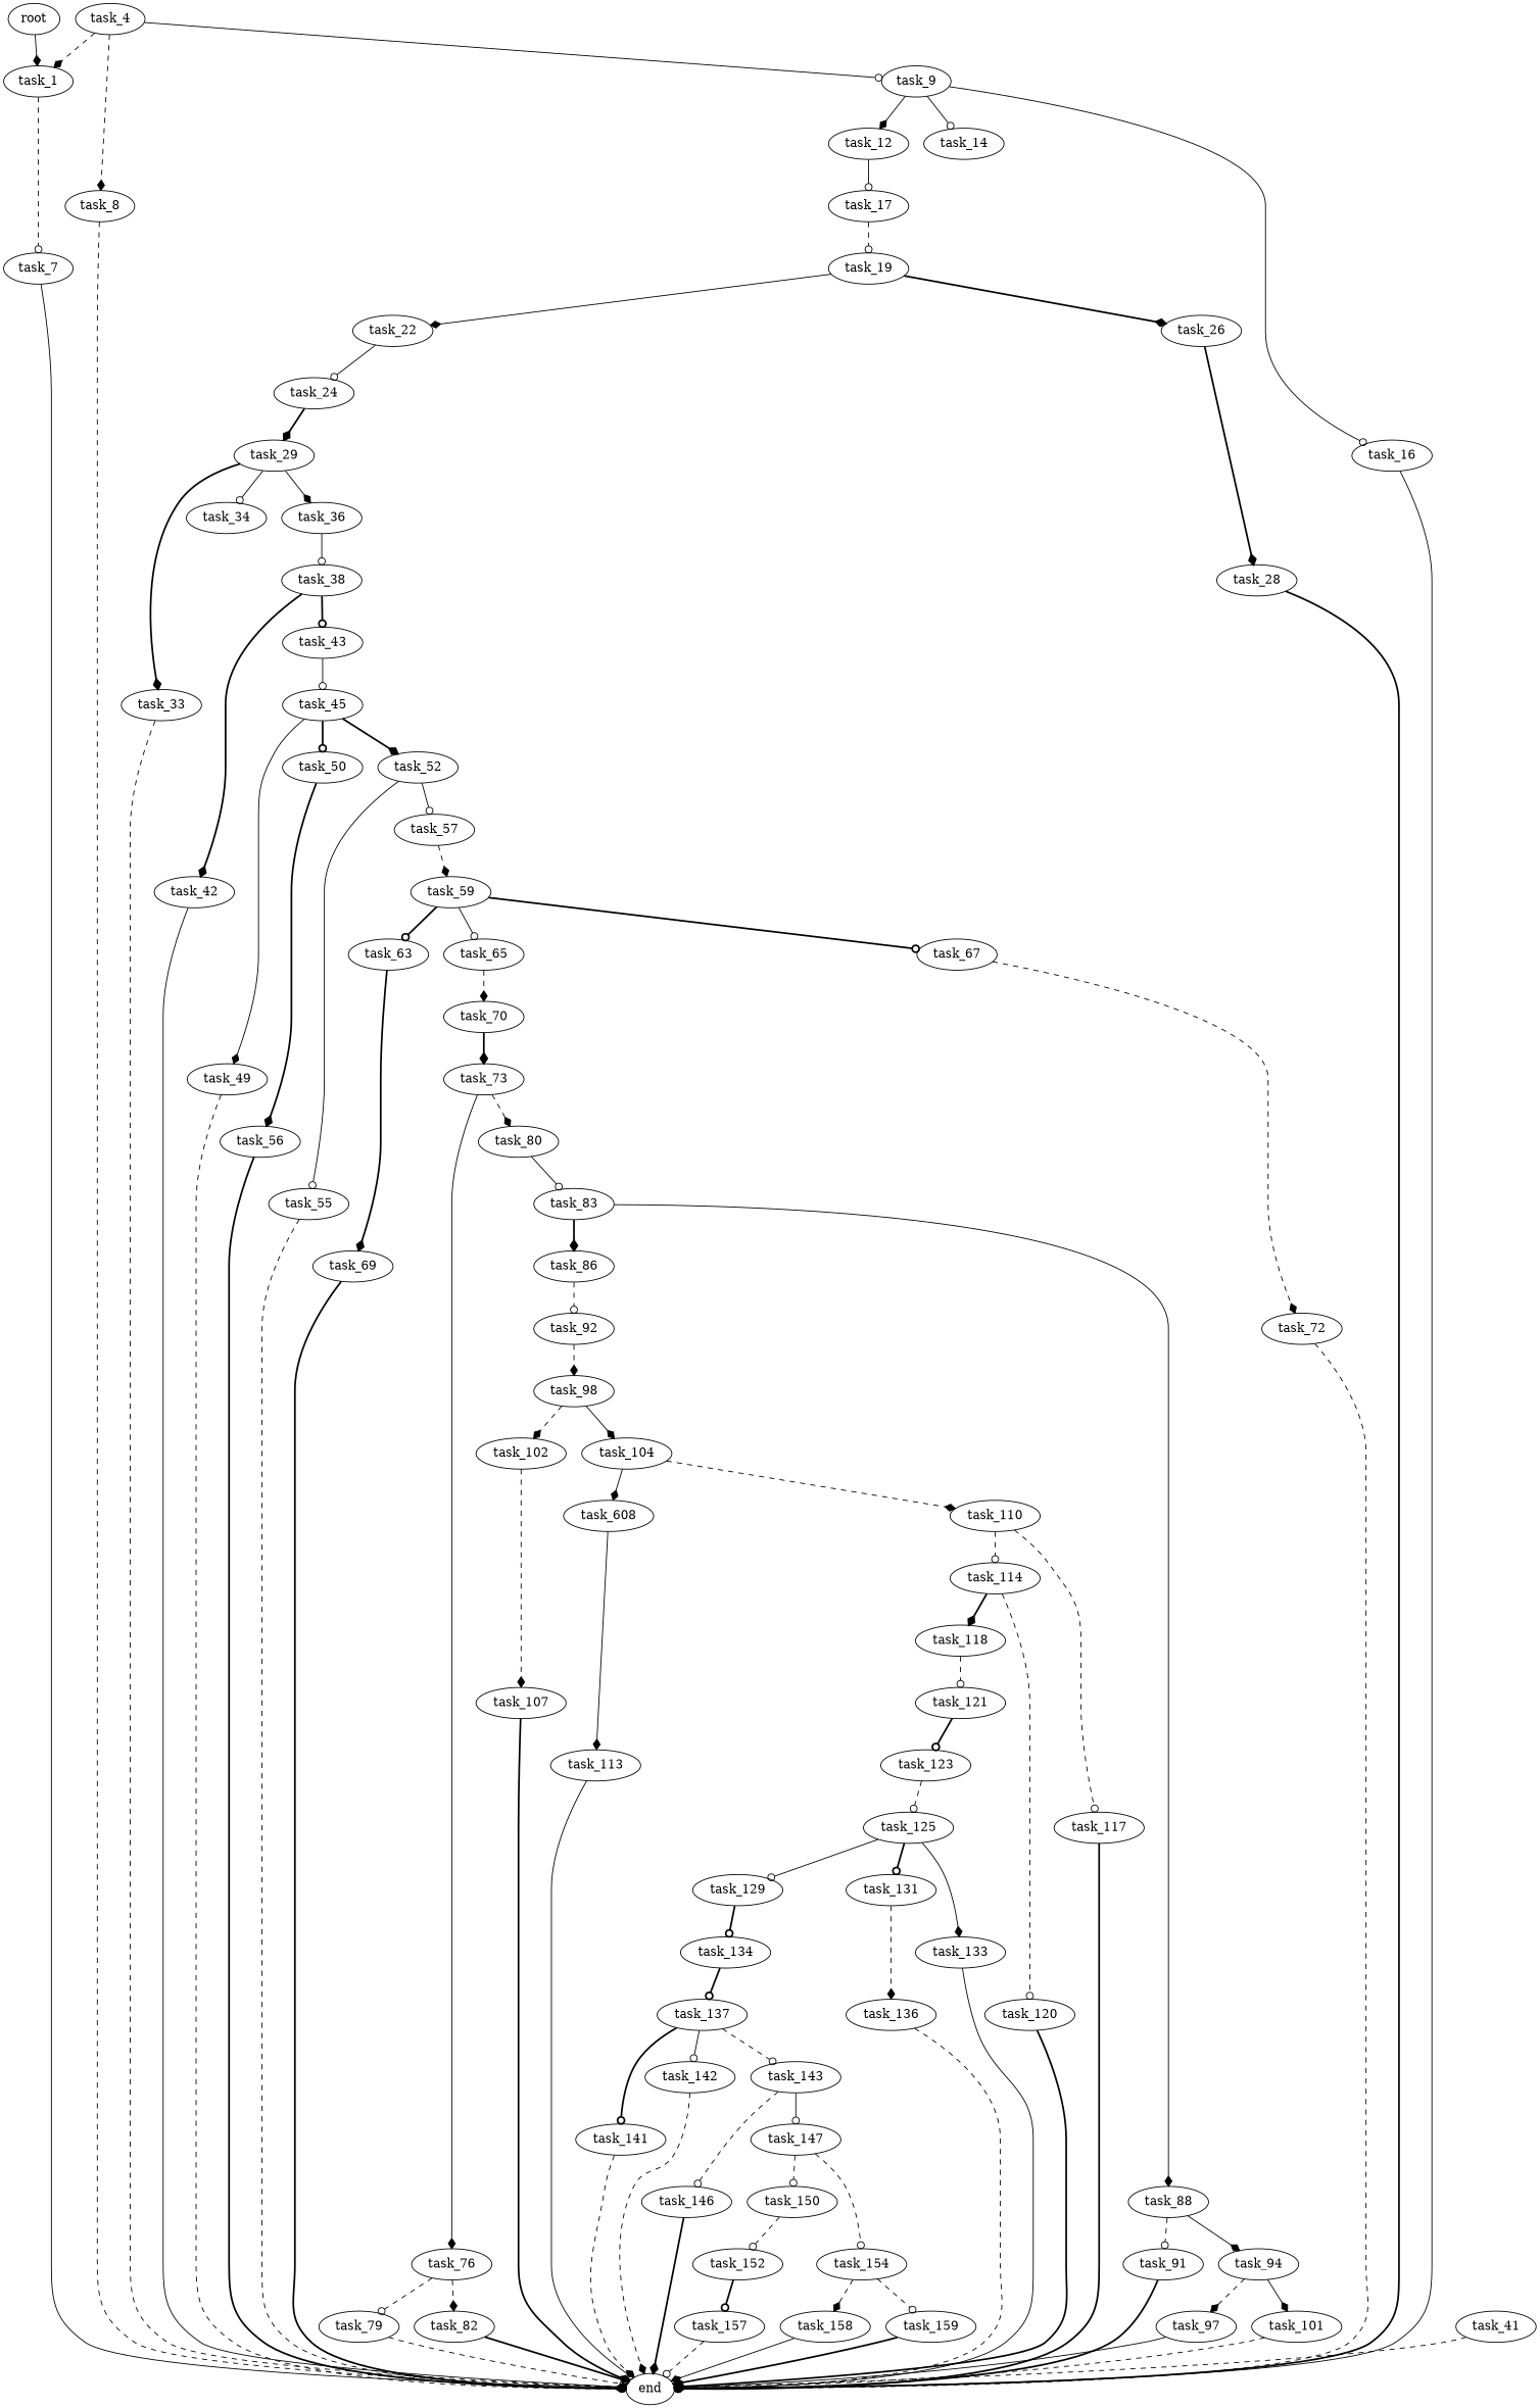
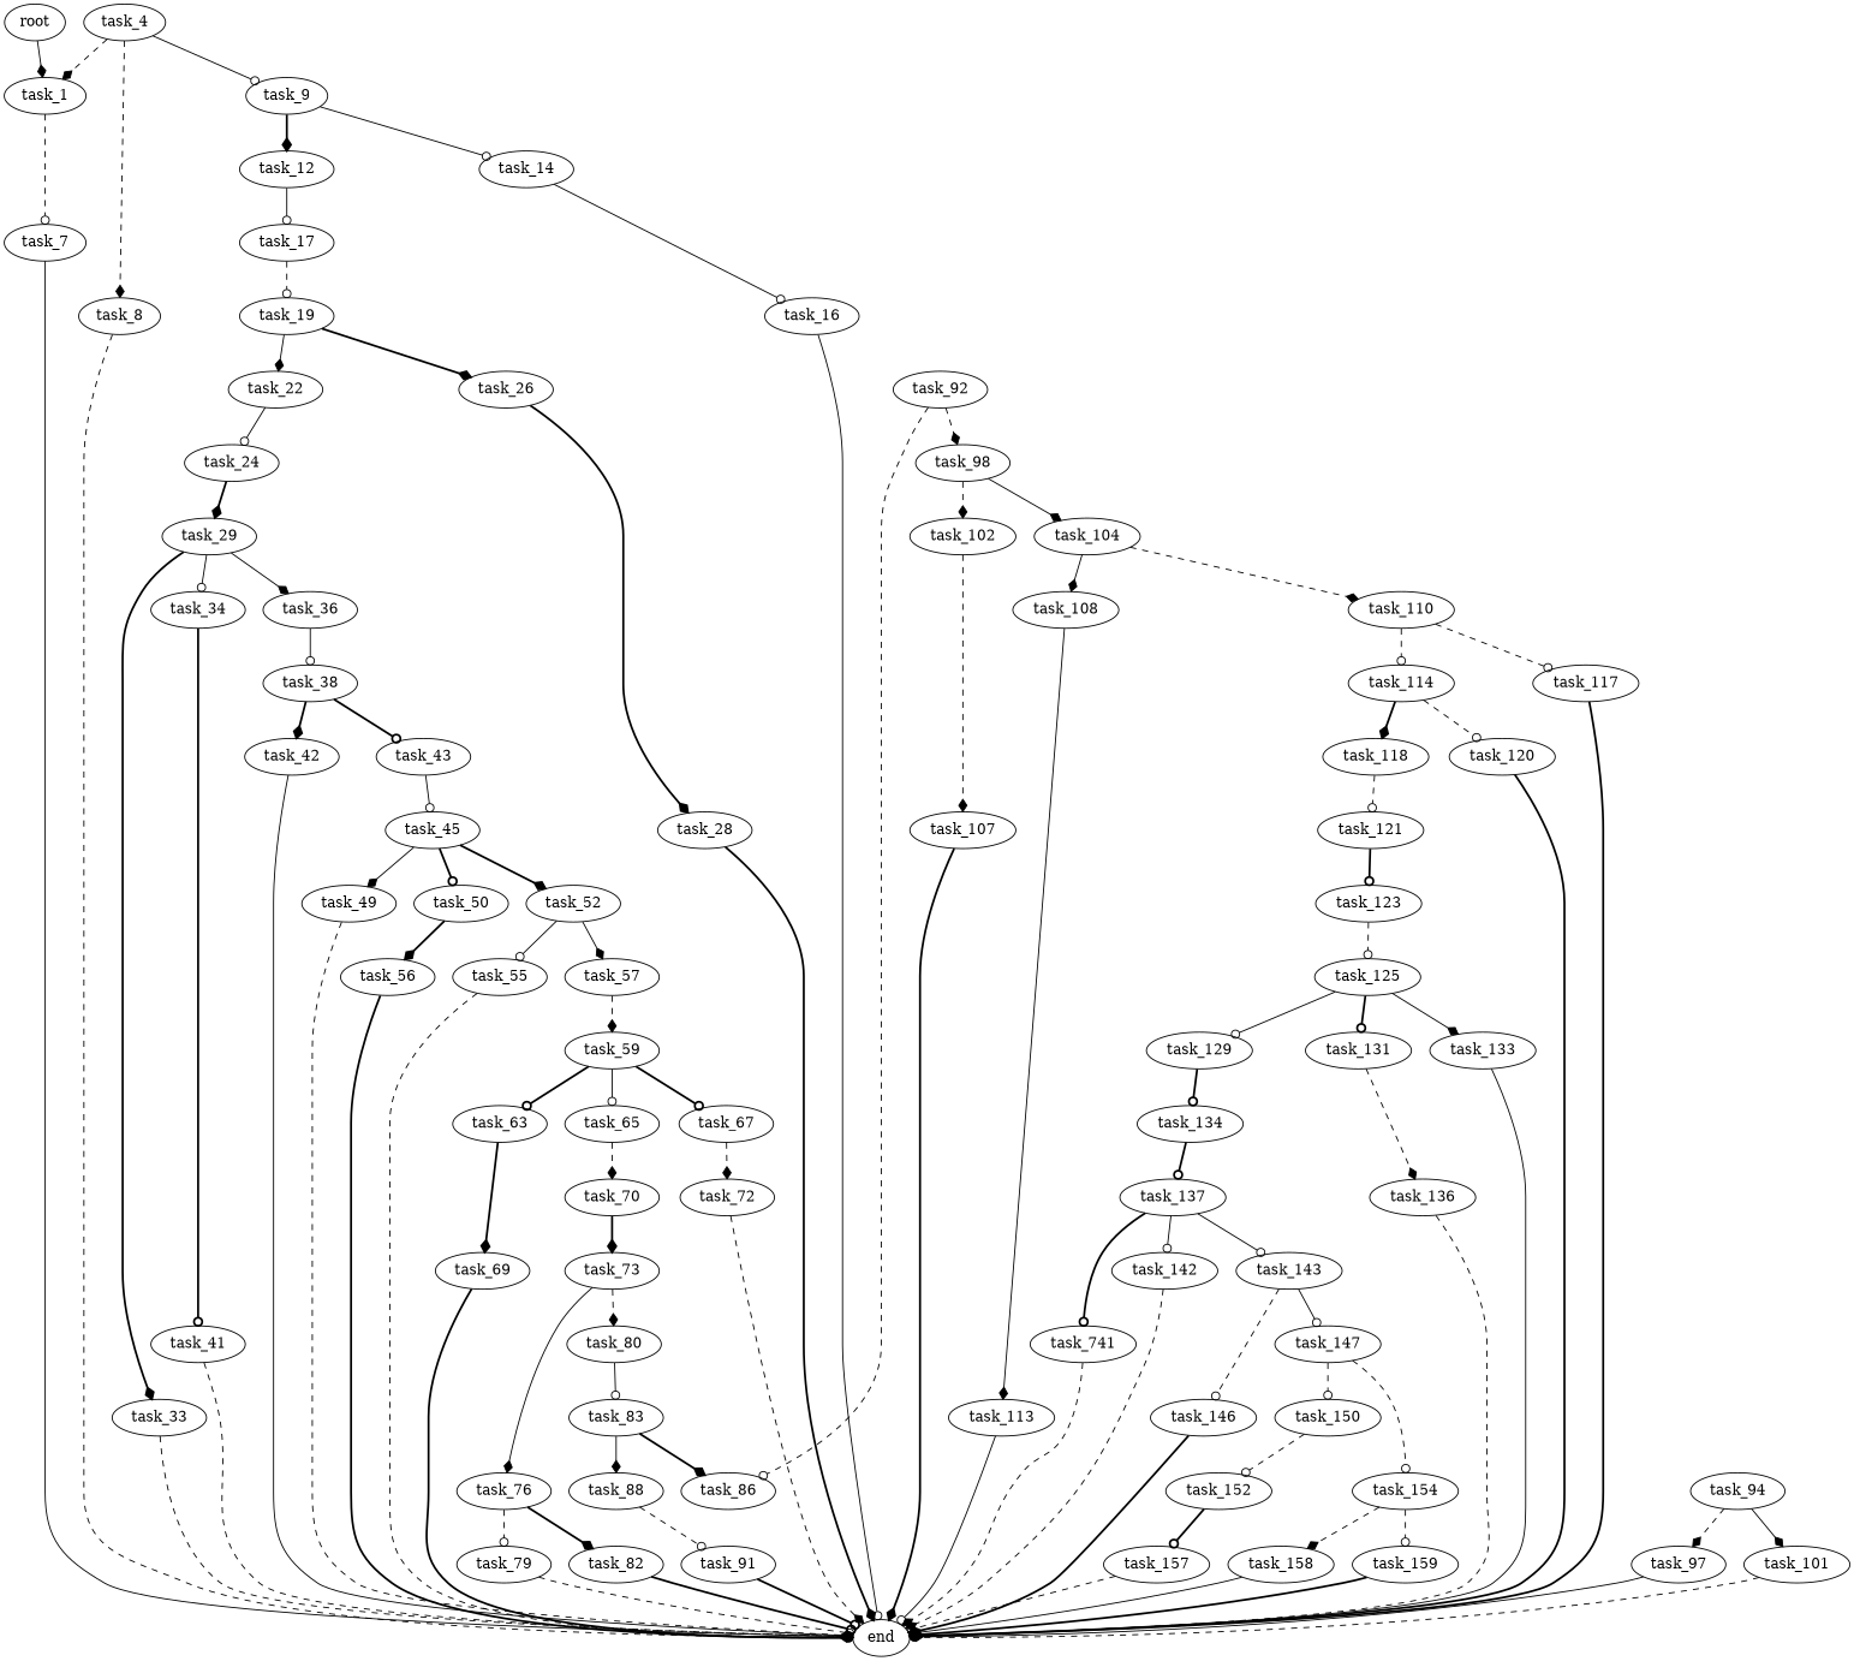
  digraph {
    edge [arrowhead=odot style=dashed]
    root
    task_1
    task_7
    task_4
    task_8
    task_9
    end
    task_12
    task_14
    task_17
    task_16
    task_19
    task_22
    task_26
    task_24
    task_28
    task_29
    task_33
    task_34
    task_36
    task_41
    task_38
    task_42
    task_43
    task_45
    task_49
    task_50
    task_52
    task_56
    task_55
    task_57
    task_59
    task_63
    task_65
    task_67
    task_69
    task_70
    task_72
    task_73
    task_76
    task_80
    task_79
    task_82
    task_83
    task_86
    task_88
    task_92
    task_91
    task_94
    task_98
    task_97
    task_101
    task_102
    task_104
    task_107
-   task_108 [label=task_608]
+   task_108
    task_110
    task_113
    task_114
    task_117
    task_118
    task_120
    task_121
    task_123
    task_125
    task_129
    task_131
    task_133
    task_134
    task_136
    task_137
-   task_141
+   task_141 [label=task_741]
    task_142
    task_143
    task_146
    task_147
    task_150
    task_154
    task_152
    task_158
    task_159
    task_157
    root -> task_1 [arrowhead=diamond style=solid]
    task_1 -> task_7
    task_7 -> end [arrowhead=diamond style=solid]
    task_4 -> task_1 [arrowhead=diamond]
    task_4 -> task_8 [arrowhead=diamond]
    task_4 -> task_9 [style=solid]
    task_8 -> end
-   task_9 -> task_12 [arrowhead=diamond style=solid]
+   task_9 -> task_12 [arrowhead=diamond style=bold]
    task_9 -> task_14 [style=solid]
    task_12 -> task_17 [style=solid]
-   task_9 -> task_16 [style=solid]
+   task_14 -> task_16 [style=solid]
    task_17 -> task_19
    task_16 -> end [style=solid]
    task_19 -> task_22 [arrowhead=diamond style=solid]
    task_19 -> task_26 [arrowhead=diamond style=bold]
    task_22 -> task_24 [style=solid]
    task_26 -> task_28 [arrowhead=diamond style=bold]
    task_24 -> task_29 [arrowhead=diamond style=bold]
    task_28 -> end [arrowhead=diamond style=bold]
    task_29 -> task_33 [arrowhead=diamond style=bold]
    task_29 -> task_34 [style=solid]
    task_29 -> task_36 [arrowhead=diamond style=solid]
    task_33 -> end
+   task_34 -> task_41 [style=bold]
    task_36 -> task_38 [style=solid]
    task_41 -> end
    task_38 -> task_42 [arrowhead=diamond style=bold]
    task_38 -> task_43 [style=bold]
    task_42 -> end [style=solid]
    task_43 -> task_45 [style=solid]
    task_45 -> task_49 [arrowhead=diamond style=solid]
    task_45 -> task_50 [style=bold]
    task_45 -> task_52 [arrowhead=diamond style=bold]
    task_49 -> end [arrowhead=diamond]
    task_50 -> task_56 [arrowhead=diamond style=bold]
    task_52 -> task_55 [style=solid]
-   task_52 -> task_57 [style=solid]
+   task_52 -> task_57 [arrowhead=diamond style=solid]
    task_56 -> end [arrowhead=diamond style=bold]
    task_55 -> end [arrowhead=diamond]
    task_57 -> task_59 [arrowhead=diamond]
    task_59 -> task_63 [style=bold]
    task_59 -> task_65 [style=solid]
    task_59 -> task_67 [style=bold]
    task_63 -> task_69 [arrowhead=diamond style=bold]
    task_65 -> task_70 [arrowhead=diamond]
    task_67 -> task_72 [arrowhead=diamond]
    task_69 -> end [style=bold]
    task_70 -> task_73 [arrowhead=diamond style=bold]
    task_72 -> end [arrowhead=diamond]
    task_73 -> task_76 [arrowhead=diamond style=solid]
    task_73 -> task_80 [arrowhead=diamond]
    task_76 -> task_79
-   task_76 -> task_82 [arrowhead=diamond]
+   task_76 -> task_82 [arrowhead=diamond style=bold]
    task_80 -> task_83 [style=solid]
    task_79 -> end
    task_82 -> end [style=bold]
    task_83 -> task_86 [arrowhead=diamond style=bold]
    task_83 -> task_88 [arrowhead=diamond style=solid]
-   task_86 -> task_92
+   task_92 -> task_86
    task_88 -> task_91
-   task_88 -> task_94 [arrowhead=diamond style=solid]
    task_92 -> task_98 [arrowhead=diamond]
    task_91 -> end [style=bold]
    task_94 -> task_97 [arrowhead=diamond]
    task_94 -> task_101 [arrowhead=diamond style=solid]
    task_98 -> task_102 [arrowhead=diamond]
    task_98 -> task_104 [arrowhead=diamond style=solid]
    task_97 -> end [style=solid]
    task_101 -> end [arrowhead=diamond]
    task_102 -> task_107 [arrowhead=diamond]
    task_104 -> task_108 [arrowhead=diamond style=solid]
    task_104 -> task_110 [arrowhead=diamond]
    task_107 -> end [arrowhead=diamond style=bold]
    task_108 -> task_113 [arrowhead=diamond style=solid]
    task_110 -> task_114
    task_110 -> task_117
    task_113 -> end [style=solid]
    task_114 -> task_118 [arrowhead=diamond style=bold]
    task_114 -> task_120
    task_117 -> end [style=bold]
    task_118 -> task_121
    task_120 -> end [arrowhead=diamond style=bold]
    task_121 -> task_123 [style=bold]
    task_123 -> task_125
    task_125 -> task_129 [style=solid]
    task_125 -> task_131 [style=bold]
    task_125 -> task_133 [arrowhead=diamond style=solid]
    task_129 -> task_134 [style=bold]
    task_131 -> task_136 [arrowhead=diamond]
    task_133 -> end [style=solid]
    task_134 -> task_137 [style=bold]
    task_136 -> end
    task_137 -> task_141 [style=bold]
    task_137 -> task_142 [style=solid]
-   task_137 -> task_143
+   task_137 -> task_143 [style=solid]
    task_141 -> end [arrowhead=diamond]
    task_142 -> end [arrowhead=diamond]
    task_143 -> task_146
    task_143 -> task_147 [style=solid]
    task_146 -> end [arrowhead=diamond style=bold]
    task_147 -> task_150
    task_147 -> task_154
    task_150 -> task_152
    task_154 -> task_158 [arrowhead=diamond]
    task_154 -> task_159
    task_152 -> task_157 [style=bold]
    task_158 -> end [arrowhead=diamond style=solid]
    task_159 -> end [arrowhead=diamond style=bold]
    task_157 -> end
  }
